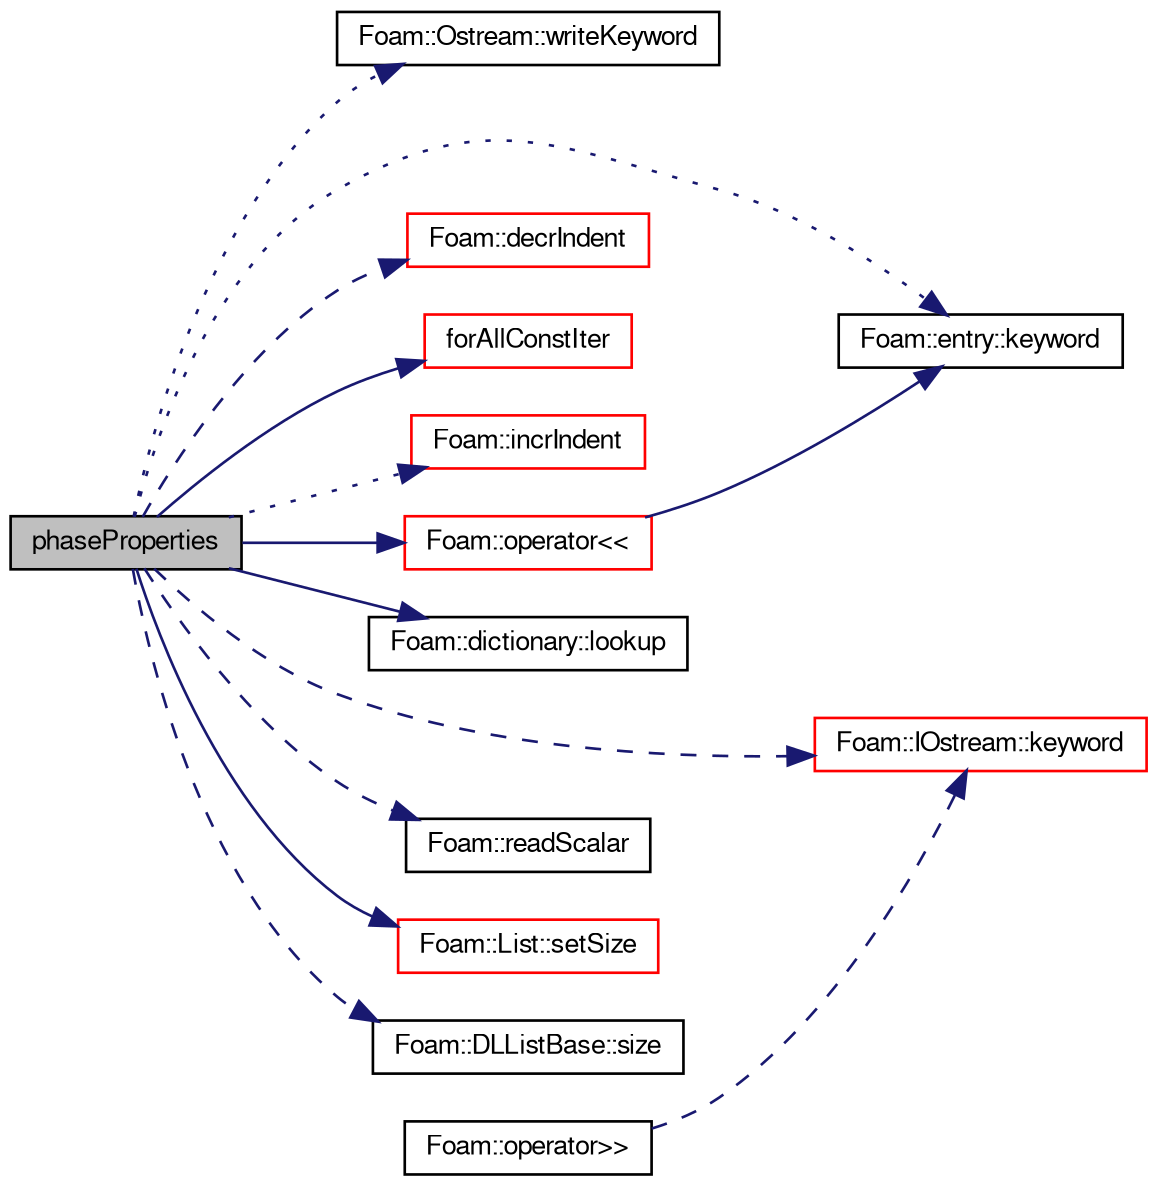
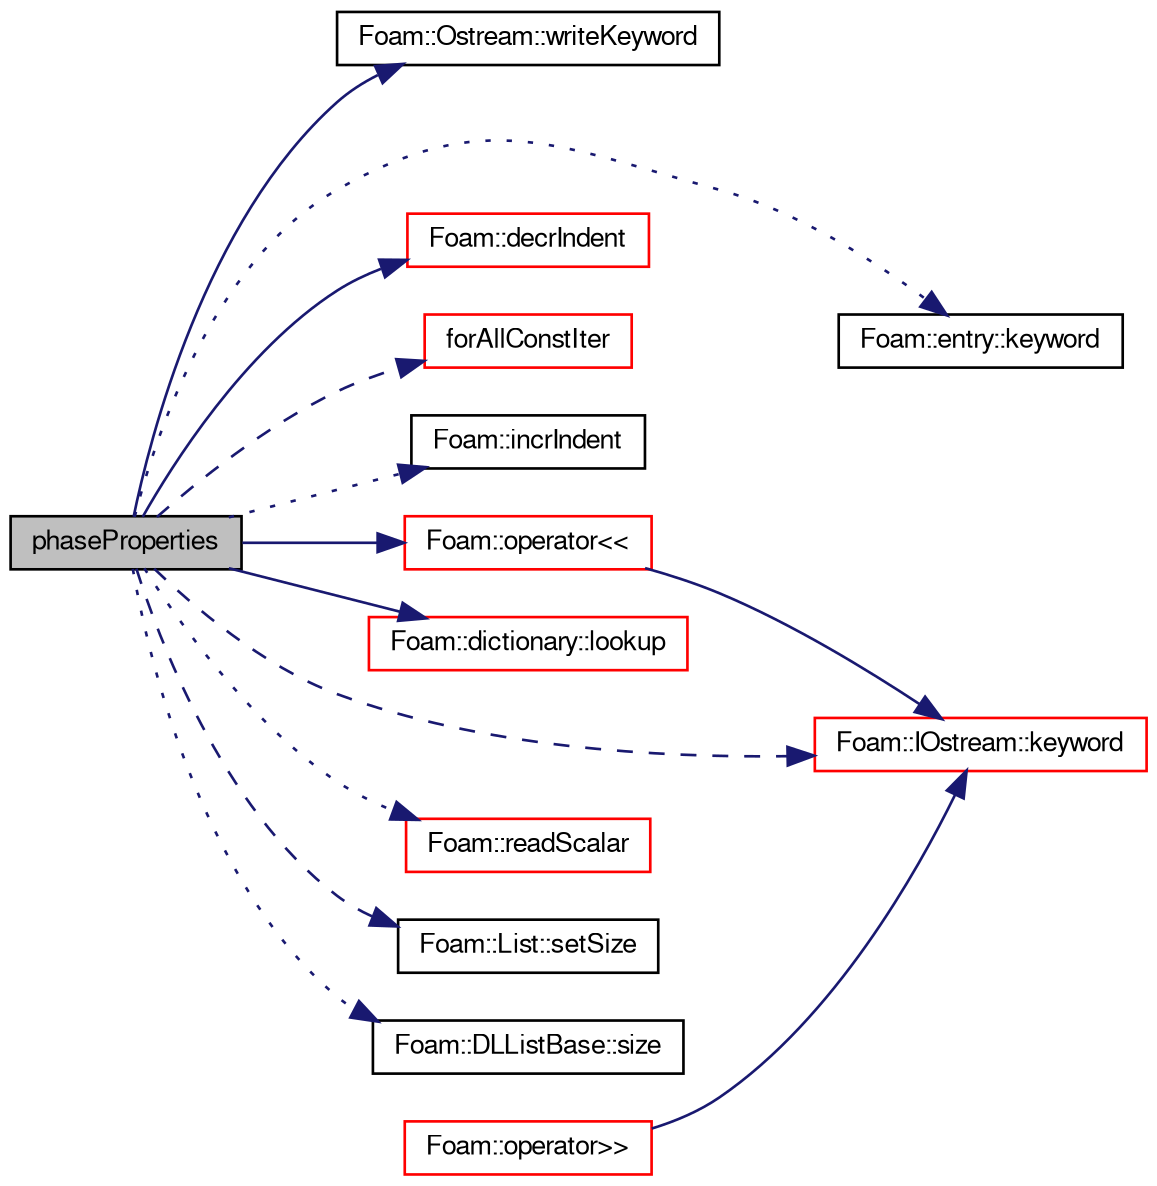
  digraph {
    rankdir=LR
    node [color=red fontname=FreeSans fontsize=10 shape=record]
    edge [color=midnightblue fontname=FreeSans fontsize=10 labelfontname=FreeSans labelfontsize=10 style=solid]
    n1 [color=black fillcolor=grey75 fontcolor=black height=0.2 label=phaseProperties style=filled width=0.4]
    n2 [height=0.2 label="Foam::IOstream::keyword" width=0.4]
    n3 [height=0.2 label="Foam::decrIndent" width=0.4]
    n4 [height=0.2 label=forAllConstIter width=0.4]
-   n5 [height=0.2 label="Foam::incrIndent" width=0.4]
+   n5 [color=black height=0.2 label="Foam::incrIndent" width=0.4]
    n6 [color=black height=0.2 label="Foam::entry::keyword" width=0.4]
-   n7 [color=black height=0.2 label="Foam::dictionary::lookup" width=0.4]
+   n7 [height=0.2 label="Foam::dictionary::lookup" width=0.4]
    n8 [height=0.2 label="Foam::operator\<\<" width=0.4]
-   n9 [color=black height=0.2 label="Foam::readScalar" width=0.4]
-   n10 [height=0.2 label="Foam::List::setSize" width=0.4]
+   n9 [height=0.2 label="Foam::readScalar" width=0.4]
+   n10 [color=black height=0.2 label="Foam::List::setSize" width=0.4]
    n11 [color=black height=0.2 label="Foam::DLListBase::size" width=0.4]
    n12 [color=black height=0.2 label="Foam::Ostream::writeKeyword" width=0.4]
-   n13 [color=black height=0.2 label="Foam::operator\>\>" width=0.4]
+   n13 [height=0.2 label="Foam::operator\>\>" width=0.4]
    n1 -> n2 [style=dashed]
-   n1 -> n3 [style=dashed]
-   n1 -> n4
+   n1 -> n3
+   n1 -> n4 [style=dashed]
    n1 -> n5 [style=dotted]
    n1 -> n6 [style=dotted]
    n1 -> n7
    n1 -> n8
-   n1 -> n9 [style=dashed]
-   n1 -> n10
-   n1 -> n11 [style=dashed]
-   n1 -> n12 [style=dotted]
-   n8 -> n6
-   n13 -> n2 [style=dashed]
+   n1 -> n9 [style=dotted]
+   n1 -> n10 [style=dashed]
+   n1 -> n11 [style=dotted]
+   n1 -> n12
+   n8 -> n2
+   n13 -> n2
  }
